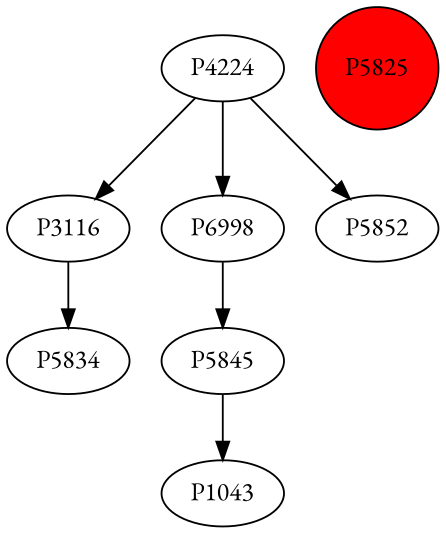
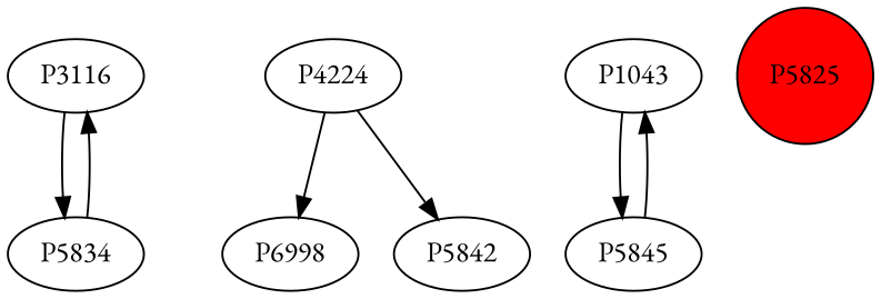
  digraph {
    fontname="EB Garamond"
    node [fontname="EB Garamond"]
    edge [fontname="EB Garamond"]
    n1 [label=P3116]
    P5834
    P4224
    P6998
-   P5842 [label=P5852]
+   P5842
    n6 [label=P1043]
    P5845
    P5825 [fillcolor=red shape=circle style=filled]
    n1 -> P5834
-   P4224 -> n1
+   P5834 -> n1
    P4224 -> P6998
    P4224 -> P5842
-   P6998 -> P5845
+   n6 -> P5845
    P5845 -> n6
  }
